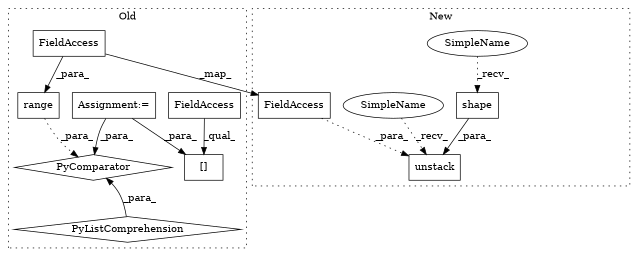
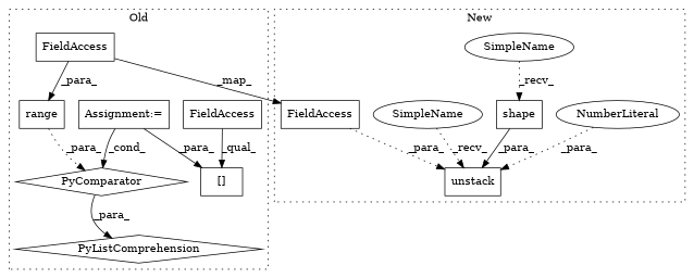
  digraph {
    node [a=32 l="6,1" s=4725 shape=box]
    edge [style=solid]
    n1 [label=range s="4732,4753"]
    n2 [a=7 l=38 label="Assignment:="]
    n3 [a=2 l="10,1" label="[]" s="4655,4666"]
    n4 [a=113 l=38 label=PyComparator shape=diamond]
    n5 [a=109 l=116 label=PyListComprehension s=4655 shape=diamond]
    n6 [a=22 l=9 label=FieldAccess s=4655]
    n7 [a=22 l=15 label=FieldAccess s=4738]
    n8 [l="8,1" label=unstack s="4655,4702"]
    n9 [label=shape s="4674,4683"]
+   n10 [a=34 l=1 label=NumberLiteral s=4701 shape=ellipse]
    n11 [a=22 l=15 label=FieldAccess s=4685]
    n12 [a=42 l=10 label=SimpleName s=4644 shape=ellipse]
    n13 [a=42 l=10 label=SimpleName s=4663 shape=ellipse]
    subgraph cluster_1 {
      label=Old
      style=dotted
      n1
      n2
      n3
      n4
      n5
      n6
      n7
    }
    subgraph cluster_2 {
      label=New
      style=dotted
      n8
      n9
+     n10
      n11
      n12
      n13
    }
    n1 -> n4 [label=_para_ style=dotted]
    n2 -> n3 [label=_para_]
-   n2 -> n4 [label=_para_]
-   n5 -> n4 [label=_para_]
+   n2 -> n4 [label=_cond_]
+   n4 -> n5 [label=_para_]
    n6 -> n3 [label=_qual_]
    n7 -> n1 [label=_para_]
    n7 -> n11 [label=_map_]
    n9 -> n8 [label=_para_]
+   n10 -> n8 [label=_para_ style=dotted]
    n11 -> n8 [label=_para_ style=dotted]
    n12 -> n8 [label=_recv_ style=dotted]
    n13 -> n9 [label=_recv_ style=dotted]
  }
